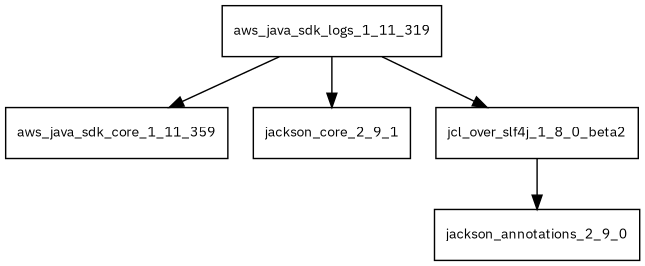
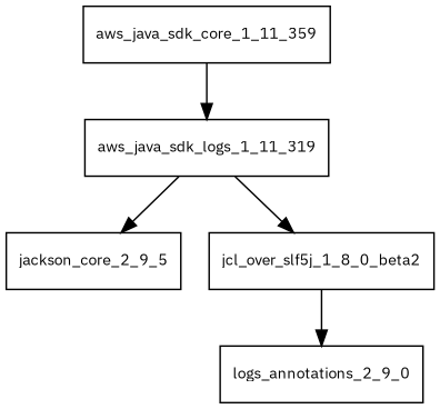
  digraph {
    fontname="IBM Plex Sans"
    node [fontname="IBM Plex Sans" fontsize=10.0 shape=box]
    edge [fontname="IBM Plex Sans"]
    n1 [label=aws_java_sdk_core_1_11_359]
    aws_java_sdk_logs_1_11_319
-   jackson_core_2_9_5 [label=jackson_core_2_9_1]
-   jcl_over_slf4j_1_8_0_beta2
-   jackson_annotations_2_9_0
-   aws_java_sdk_logs_1_11_319 -> n1
+   jackson_core_2_9_5
+   jcl_over_slf4j_1_8_0_beta2 [label=jcl_over_slf5j_1_8_0_beta2]
+   jackson_annotations_2_9_0 [label=logs_annotations_2_9_0]
+   n1 -> aws_java_sdk_logs_1_11_319
    aws_java_sdk_logs_1_11_319 -> jackson_core_2_9_5
    aws_java_sdk_logs_1_11_319 -> jcl_over_slf4j_1_8_0_beta2
    jcl_over_slf4j_1_8_0_beta2 -> jackson_annotations_2_9_0
  }
